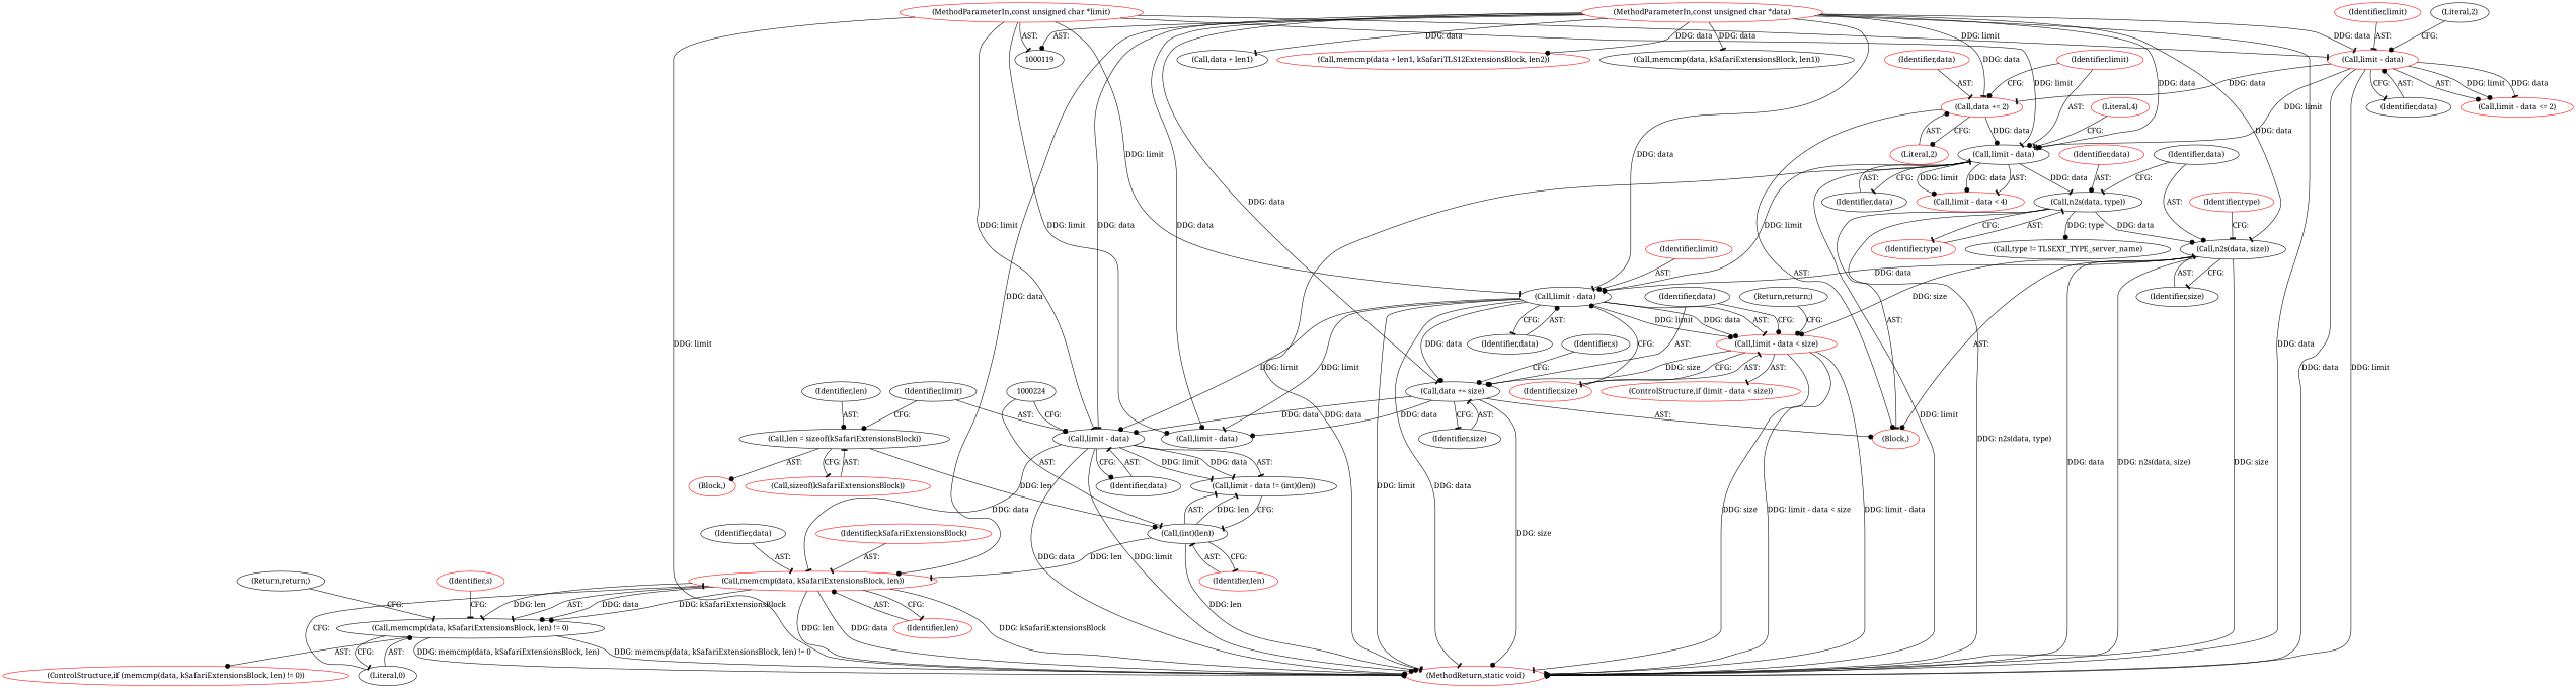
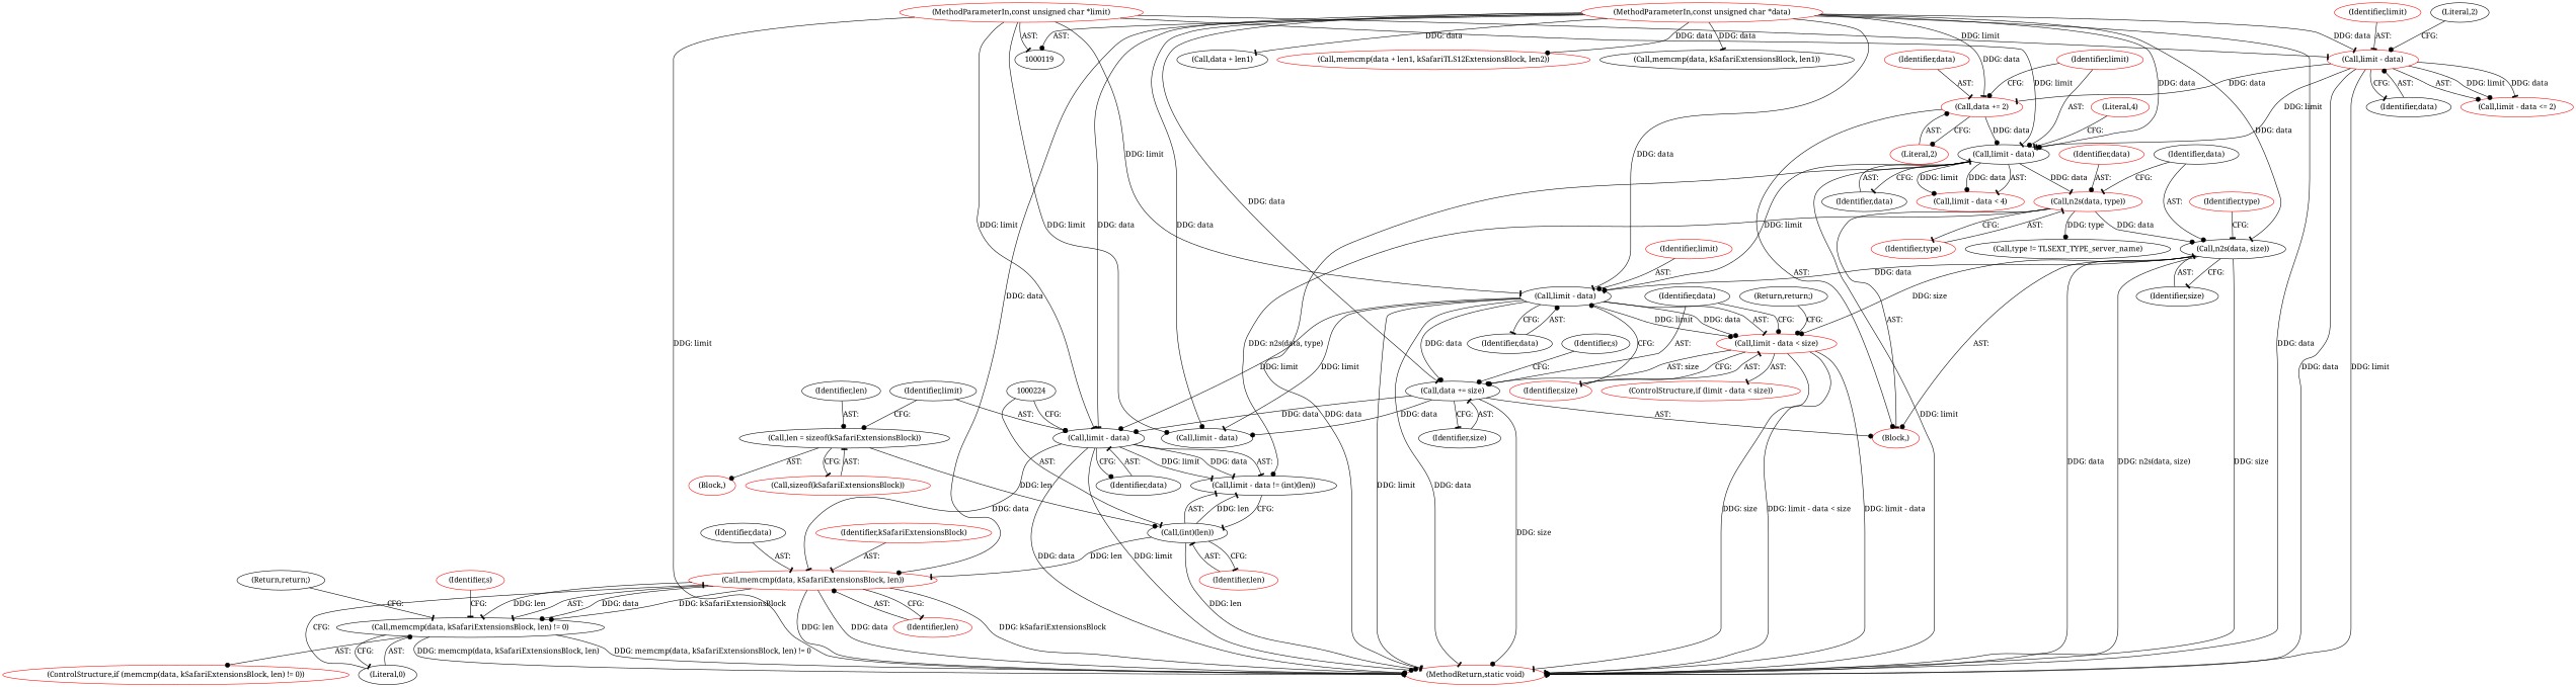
  digraph {
    fontname="Noto Serif"
    node [color=black fontname="Noto Serif"]
    edge [arrowhead=tee fontname="Noto Serif"]
    n1 [color=red label="(Call,memcmp(data, kSafariExtensionsBlock, len))"]
    n2 [label="(Call,memcmp(data, kSafariExtensionsBlock, len) != 0)"]
    n3 [color=red label="(Identifier,len)"]
    n4 [color=red label="(MethodReturn,static void)"]
    n5 [color=red label="(ControlStructure,if (memcmp(data, kSafariExtensionsBlock, len) != 0))"]
    n6 [label="(Literal,0)"]
    n7 [label="(Call,limit - data)"]
    n8 [label="(Identifier,data)"]
    n9 [label="(Call,limit - data != (int)(len))"]
    n10 [label="(Call,(int)(len))"]
    n11 [label="(Call,limit - data)"]
    n12 [label="(Call,data += size)"]
    n13 [color=red label="(Call,limit - data < size)"]
    n14 [label="(Call,limit - data)"]
    n15 [label="(Identifier,data)"]
    n16 [color=red label="(Block,)"]
    n17 [label="(Identifier,size)"]
    n18 [color=red label="(Identifier,size)"]
    n19 [color=red label="(ControlStructure,if (limit - data < size))"]
    n20 [label="(Call,limit - data)"]
-   n21 [label="(Call,n2s(data, type))"]
+   n21 [color=red label="(Call,n2s(data, type))"]
    n22 [label="(Identifier,data)"]
    n23 [color=red label="(Call,limit - data < 4)"]
    n24 [label="(Call,n2s(data, size))"]
    n25 [label="(Call,type != TLSEXT_TYPE_server_name)"]
    n26 [color=red label="(Identifier,type)"]
    n27 [color=red label="(Call,limit - data)"]
    n28 [color=red label="(Call,data += 2)"]
    n29 [color=red label="(Call,limit - data <= 2)"]
    n30 [label="(Identifier,data)"]
    n31 [color=red label="(Literal,2)"]
    n32 [color=red label="(MethodParameterIn,const unsigned char *limit)"]
    1000119
    n34 [color=red label="(MethodParameterIn,const unsigned char *data)"]
    n35 [label="(Call,data + len1)"]
    n36 [color=red label="(Call,memcmp(data + len1, kSafariTLS12ExtensionsBlock, len2))"]
    n37 [label="(Call,memcmp(data, kSafariExtensionsBlock, len1))"]
    n38 [label="(Identifier,size)"]
    n39 [color=red label="(Identifier,len)"]
    n40 [label="(Call,len = sizeof(kSafariExtensionsBlock))"]
    n41 [color=red label="(Block,)"]
    n42 [color=red label="(Call,sizeof(kSafariExtensionsBlock))"]
    n43 [label="(Return,return;)"]
    n44 [color=red label="(Identifier,data)"]
    n45 [color=red label="(Identifier,limit)"]
    n46 [label="(Identifier,limit)"]
    n47 [label="(Identifier,s)"]
    n48 [color=red label="(Identifier,kSafariExtensionsBlock)"]
    n49 [label="(Literal,2)"]
    n50 [label="(Return,return;)"]
    n51 [label="(Identifier,data)"]
    n52 [color=red label="(Identifier,data)"]
    n53 [label="(Identifier,len)"]
    n54 [color=red label="(Identifier,limit)"]
    n55 [label="(Identifier,data)"]
    n56 [label="(Identifier,data)"]
    n57 [color=red label="(Literal,4)"]
    n58 [color=red label="(Identifier,type)"]
    n59 [color=red label="(Identifier,limit)"]
    n60 [color=red label="(Identifier,s)"]
    1000224
    n1 -> n2 [label="AST: "]
    n1 -> n2 [arrowhead=dot label="DDG: data"]
    n1 -> n2 [arrowhead=dot label="DDG: kSafariExtensionsBlock"]
    n1 -> n2 [label="DDG: len"]
    n1 -> n3 [label="CFG: "]
    n1 -> n4 [arrowhead=dot label="DDG: kSafariExtensionsBlock"]
    n1 -> n4 [arrowhead=dot label="DDG: len"]
    n1 -> n4 [arrowhead=dot label="DDG: data"]
    n2 -> n4 [label="DDG: memcmp(data, kSafariExtensionsBlock, len) != 0"]
    n2 -> n4 [label="DDG: memcmp(data, kSafariExtensionsBlock, len)"]
    n2 -> n5 [arrowhead=dot label="AST: "]
    n2 -> n6 [label="CFG: "]
    n3 -> n1 [arrowhead=dot label="AST: "]
    n6 -> n1 [label="CFG: "]
    n6 -> n2 [arrowhead=dot label="AST: "]
    n7 -> n1 [label="DDG: data"]
    n7 -> n4 [arrowhead=dot label="DDG: limit"]
    n7 -> n4 [arrowhead=dot label="DDG: data"]
    n7 -> n8 [arrowhead=dot label="CFG: "]
    n7 -> n9 [label="AST: "]
    n7 -> n9 [label="DDG: limit"]
    n7 -> n9 [label="DDG: data"]
    n8 -> n7 [label="AST: "]
    n9 -> n10 [label="CFG: "]
    n10 -> n1 [label="DDG: len"]
    n10 -> n4 [arrowhead=dot label="DDG: len"]
    n10 -> n9 [label="AST: "]
    n10 -> n9 [label="DDG: len"]
    n10 -> n39 [label="CFG: "]
    n11 -> n4 [label="DDG: limit"]
    n11 -> n4 [label="DDG: data"]
    n11 -> n7 [arrowhead=dot label="DDG: limit"]
    n11 -> n12 [arrowhead=dot label="DDG: data"]
    n11 -> n13 [label="AST: "]
    n11 -> n13 [arrowhead=dot label="DDG: limit"]
    n11 -> n13 [arrowhead=dot label="DDG: data"]
    n11 -> n14 [label="DDG: limit"]
    n11 -> n15 [label="CFG: "]
    n12 -> n4 [arrowhead=dot label="DDG: size"]
    n12 -> n7 [arrowhead=dot label="DDG: data"]
    n12 -> n14 [arrowhead=dot label="DDG: data"]
    n12 -> n16 [arrowhead=dot label="AST: "]
    n12 -> n17 [label="CFG: "]
    n13 -> n4 [label="DDG: limit - data < size"]
    n13 -> n4 [label="DDG: limit - data"]
    n13 -> n4 [label="DDG: size"]
-   n13 -> n12 [arrowhead=dot label="DDG: size"]
+   n13 -> n12 [arrowhead=dot label="AST: size"]
    n13 -> n18 [label="CFG: "]
    n13 -> n19 [label="AST: "]
    n15 -> n11 [arrowhead=dot label="AST: "]
    n17 -> n12 [label="AST: "]
    n18 -> n11 [arrowhead=dot label="CFG: "]
    n18 -> n13 [label="AST: "]
    n20 -> n4 [label="DDG: data"]
    n20 -> n4 [arrowhead=dot label="DDG: limit"]
    n20 -> n11 [arrowhead=dot label="DDG: limit"]
    n20 -> n21 [label="DDG: data"]
    n20 -> n22 [label="CFG: "]
    n20 -> n23 [label="AST: "]
    n20 -> n23 [arrowhead=dot label="DDG: limit"]
    n20 -> n23 [arrowhead=dot label="DDG: data"]
-   n21 -> n4 [arrowhead=dot label="DDG: n2s(data, type)"]
+   n21 -> n9 [arrowhead=dot label="DDG: n2s(data, type)"]
    n21 -> n16 [label="AST: "]
    n21 -> n24 [arrowhead=dot label="DDG: data"]
    n21 -> n25 [arrowhead=dot label="DDG: type"]
    n21 -> n26 [label="CFG: "]
    n22 -> n20 [label="AST: "]
    n24 -> n4 [label="DDG: data"]
    n24 -> n4 [arrowhead=dot label="DDG: n2s(data, size)"]
    n24 -> n4 [arrowhead=dot label="DDG: size"]
    n24 -> n11 [label="DDG: data"]
    n24 -> n13 [arrowhead=dot label="DDG: size"]
    n24 -> n16 [arrowhead=dot label="AST: "]
    n24 -> n38 [label="CFG: "]
    n26 -> n21 [label="AST: "]
    n27 -> n4 [label="DDG: data"]
    n27 -> n4 [label="DDG: limit"]
    n27 -> n20 [label="DDG: limit"]
    n27 -> n28 [label="DDG: data"]
    n27 -> n29 [arrowhead=dot label="AST: "]
    n27 -> n29 [arrowhead=dot label="DDG: limit"]
    n27 -> n29 [label="DDG: data"]
    n27 -> n30 [label="CFG: "]
    n28 -> n16 [arrowhead=dot label="AST: "]
    n28 -> n20 [arrowhead=dot label="DDG: data"]
    n28 -> n31 [arrowhead=dot label="CFG: "]
    n30 -> n27 [arrowhead=dot label="AST: "]
    n31 -> n28 [arrowhead=dot label="AST: "]
    n32 -> n4 [arrowhead=dot label="DDG: limit"]
    n32 -> n7 [label="DDG: limit"]
    n32 -> n11 [label="DDG: limit"]
    n32 -> n14 [arrowhead=dot label="DDG: limit"]
    n32 -> n20 [label="DDG: limit"]
    n32 -> n27 [label="DDG: limit"]
    n32 -> 1000119 [label="AST: "]
    n34 -> n1 [arrowhead=dot label="DDG: data"]
    n34 -> n4 [arrowhead=dot label="DDG: data"]
    n34 -> n7 [label="DDG: data"]
    n34 -> n11 [label="DDG: data"]
    n34 -> n12 [label="DDG: data"]
    n34 -> n14 [arrowhead=dot label="DDG: data"]
    n34 -> n20 [arrowhead=dot label="DDG: data"]
    n34 -> n24 [label="DDG: data"]
    n34 -> n27 [label="DDG: data"]
    n34 -> n28 [label="DDG: data"]
    n34 -> 1000119 [arrowhead=dot label="AST: "]
    n34 -> n35 [label="DDG: data"]
    n34 -> n36 [arrowhead=dot label="DDG: data"]
    n34 -> n37 [label="DDG: data"]
    n38 -> n24 [label="AST: "]
    n39 -> n10 [label="AST: "]
    n40 -> n10 [arrowhead=dot label="DDG: len"]
    n40 -> n41 [arrowhead=dot label="AST: "]
    n40 -> n42 [label="CFG: "]
    n42 -> n40 [label="AST: "]
    n43 -> n2 [label="CFG: "]
    n44 -> n28 [label="AST: "]
    n45 -> n11 [arrowhead=dot label="AST: "]
    n46 -> n7 [arrowhead=dot label="AST: "]
    n46 -> n40 [arrowhead=dot label="CFG: "]
    n47 -> n12 [arrowhead=dot label="CFG: "]
    n48 -> n1 [label="AST: "]
    n49 -> n27 [arrowhead=dot label="CFG: "]
    n50 -> n13 [arrowhead=dot label="CFG: "]
    n51 -> n21 [label="CFG: "]
    n51 -> n24 [arrowhead=dot label="AST: "]
    n52 -> n21 [arrowhead=dot label="AST: "]
    n53 -> n40 [arrowhead=dot label="AST: "]
    n54 -> n20 [arrowhead=dot label="AST: "]
    n54 -> n28 [arrowhead=dot label="CFG: "]
    n55 -> n12 [arrowhead=dot label="AST: "]
    n55 -> n13 [arrowhead=dot label="CFG: "]
    n56 -> n1 [label="AST: "]
    n57 -> n20 [label="CFG: "]
    n58 -> n24 [label="CFG: "]
    n59 -> n27 [label="AST: "]
    n60 -> n2 [label="CFG: "]
    1000224 -> n7 [arrowhead=dot label="CFG: "]
    1000224 -> n10 [label="AST: "]
  }
